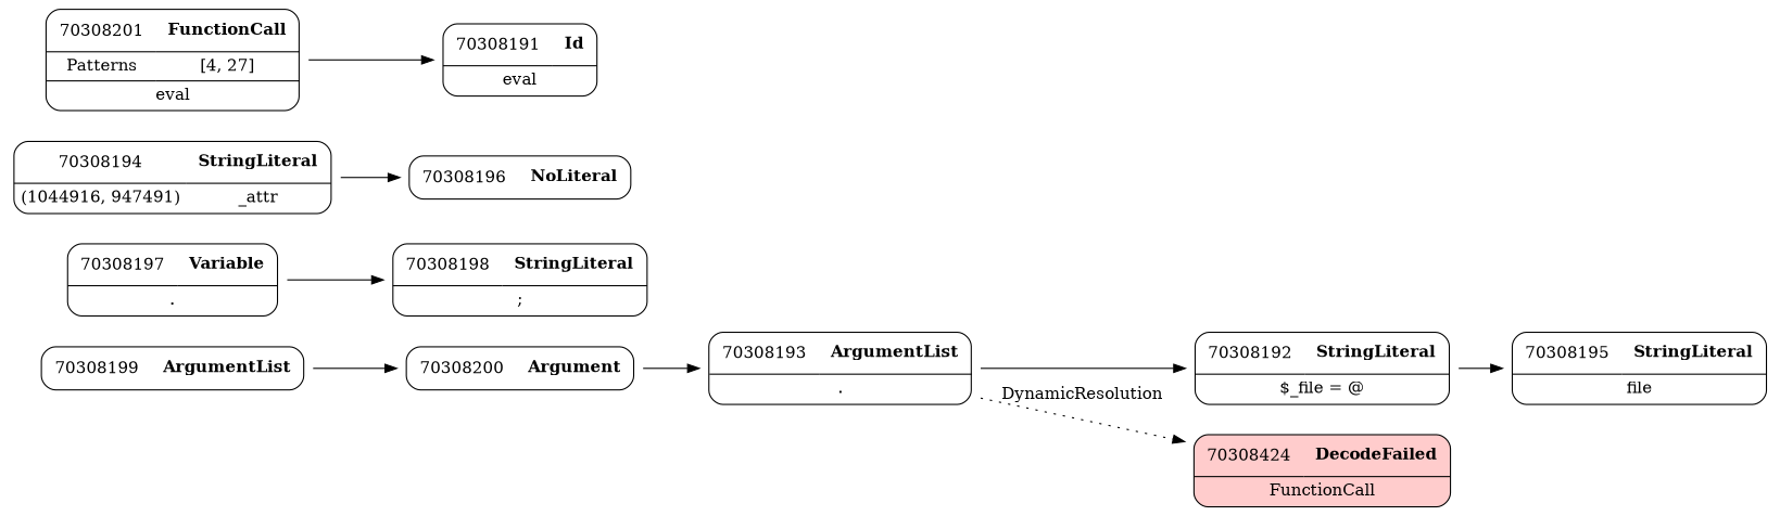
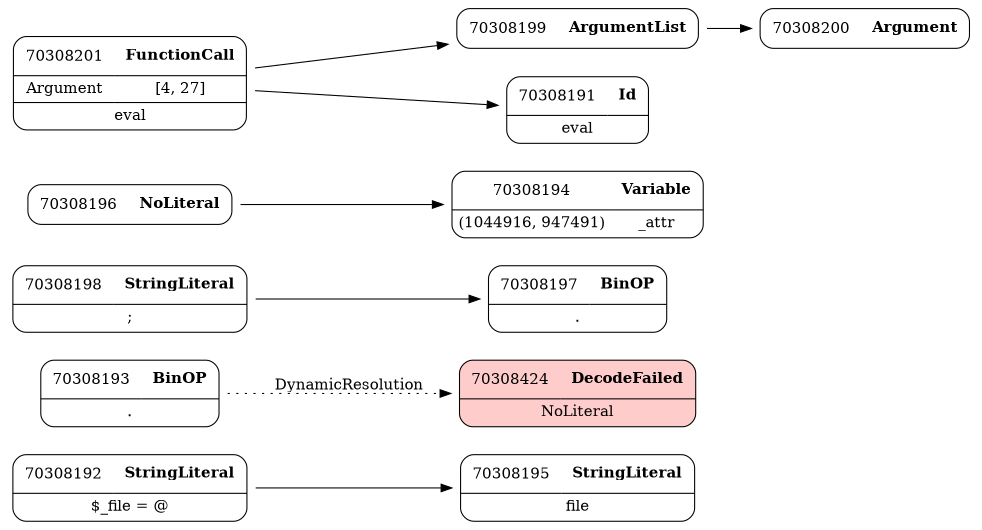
  digraph {
    rankdir=LR
    node [shape=none]
    edge [weight=2]
    n1 [label=<<TABLE border='1' cellspacing='0' cellpadding='10' style='rounded' ><TR><TD border='0'>70308192</TD><TD border='0'><B>StringLiteral</B></TD></TR><HR/><TR><TD border='0' cellpadding='5' colspan='2'>$_file = @</TD></TR></TABLE>>]
    n2 [label=<<TABLE border='1' cellspacing='0' cellpadding='10' style='rounded' ><TR><TD border='0'>70308195</TD><TD border='0'><B>StringLiteral</B></TD></TR><HR/><TR><TD border='0' cellpadding='5' colspan='2'>file</TD></TR></TABLE>>]
-   n3 [label=<<TABLE border='1' cellspacing='0' cellpadding='10' style='rounded' ><TR><TD border='0'>70308193</TD><TD border='0'><B>ArgumentList</B></TD></TR><HR/><TR><TD border='0' cellpadding='5' colspan='2'>.</TD></TR></TABLE>>]
-   n4 [label=<<TABLE border='1' cellspacing='0' cellpadding='10' style='rounded' bgcolor='#FFCCCC' ><TR><TD border='0'>70308424</TD><TD border='0'><B>DecodeFailed</B></TD></TR><HR/><TR><TD border='0' cellpadding='5' colspan='2'>FunctionCall</TD></TR></TABLE>>]
-   n5 [label=<<TABLE border='1' cellspacing='0' cellpadding='10' style='rounded' ><TR><TD border='0'>70308197</TD><TD border='0'><B>Variable</B></TD></TR><HR/><TR><TD border='0' cellpadding='5' colspan='2'>.</TD></TR></TABLE>>]
+   n3 [label=<<TABLE border='1' cellspacing='0' cellpadding='10' style='rounded' ><TR><TD border='0'>70308193</TD><TD border='0'><B>BinOP</B></TD></TR><HR/><TR><TD border='0' cellpadding='5' colspan='2'>.</TD></TR></TABLE>>]
+   n4 [label=<<TABLE border='1' cellspacing='0' cellpadding='10' style='rounded' bgcolor='#FFCCCC' ><TR><TD border='0'>70308424</TD><TD border='0'><B>DecodeFailed</B></TD></TR><HR/><TR><TD border='0' cellpadding='5' colspan='2'>NoLiteral</TD></TR></TABLE>>]
+   n5 [label=<<TABLE border='1' cellspacing='0' cellpadding='10' style='rounded' ><TR><TD border='0'>70308197</TD><TD border='0'><B>BinOP</B></TD></TR><HR/><TR><TD border='0' cellpadding='5' colspan='2'>.</TD></TR></TABLE>>]
    n6 [label=<<TABLE border='1' cellspacing='0' cellpadding='10' style='rounded' ><TR><TD border='0'>70308198</TD><TD border='0'><B>StringLiteral</B></TD></TR><HR/><TR><TD border='0' cellpadding='5' colspan='2'>;</TD></TR></TABLE>>]
    n7 [label=<<TABLE border='1' cellspacing='0' cellpadding='10' style='rounded' ><TR><TD border='0'>70308196</TD><TD border='0'><B>NoLiteral</B></TD></TR></TABLE>>]
-   n8 [label=<<TABLE border='1' cellspacing='0' cellpadding='10' style='rounded' ><TR><TD border='0'>70308194</TD><TD border='0'><B>StringLiteral</B></TD></TR><HR/><TR><TD border='0' cellpadding='5'>(1044916, 947491)</TD><TD border='0' cellpadding='5'>_attr</TD></TR></TABLE>>]
+   n8 [label=<<TABLE border='1' cellspacing='0' cellpadding='10' style='rounded' ><TR><TD border='0'>70308194</TD><TD border='0'><B>Variable</B></TD></TR><HR/><TR><TD border='0' cellpadding='5'>(1044916, 947491)</TD><TD border='0' cellpadding='5'>_attr</TD></TR></TABLE>>]
    n9 [label=<<TABLE border='1' cellspacing='0' cellpadding='10' style='rounded' ><TR><TD border='0'>70308199</TD><TD border='0'><B>ArgumentList</B></TD></TR></TABLE>>]
    n10 [label=<<TABLE border='1' cellspacing='0' cellpadding='10' style='rounded' ><TR><TD border='0'>70308200</TD><TD border='0'><B>Argument</B></TD></TR></TABLE>>]
-   n11 [label=<<TABLE border='1' cellspacing='0' cellpadding='10' style='rounded' ><TR><TD border='0'>70308201</TD><TD border='0'><B>FunctionCall</B></TD></TR><HR/><TR><TD border='0' cellpadding='5'>Patterns</TD><TD border='0' cellpadding='5'>[4, 27]</TD></TR><HR/><TR><TD border='0' cellpadding='5' colspan='2'>eval</TD></TR></TABLE>>]
+   n11 [label=<<TABLE border='1' cellspacing='0' cellpadding='10' style='rounded' ><TR><TD border='0'>70308201</TD><TD border='0'><B>FunctionCall</B></TD></TR><HR/><TR><TD border='0' cellpadding='5'>Argument</TD><TD border='0' cellpadding='5'>[4, 27]</TD></TR><HR/><TR><TD border='0' cellpadding='5' colspan='2'>eval</TD></TR></TABLE>>]
    n12 [label=<<TABLE border='1' cellspacing='0' cellpadding='10' style='rounded' ><TR><TD border='0'>70308191</TD><TD border='0'><B>Id</B></TD></TR><HR/><TR><TD border='0' cellpadding='5' colspan='2'>eval</TD></TR></TABLE>>]
    n1 -> n2
-   n3 -> n1
    n3 -> n4 [label=DynamicResolution style=dotted weight=""]
-   n5 -> n6
-   n8 -> n7
+   n6 -> n5
+   n7 -> n8
    n9 -> n10
-   n10 -> n3
+   n11 -> n9
    n11 -> n12
  }
